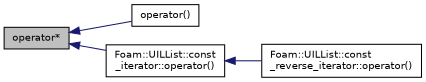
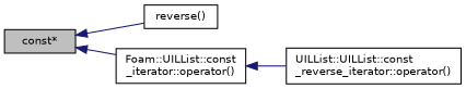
  digraph {
    rankdir=LR
    node [color=black fontname=Helvetica fontsize=10 shape=record]
    edge [color=midnightblue dir=back fontname=Helvetica fontsize=10 labelfontname=Helvetica labelfontsize=10 style=solid]
-   n1 [fillcolor=grey75 fontcolor=black height=0.2 label="operator*" style=filled width=0.4]
-   n2 [height=0.2 label="operator()" width=0.4]
+   n1 [fillcolor=grey75 fontcolor=black height=0.2 label="const*" style=filled width=0.4]
+   n2 [height=0.2 label="reverse()" width=0.4]
    n3 [height=0.2 label="Foam::UILList::const\l_iterator::operator()" width=0.4]
-   n4 [height=0.2 label="Foam::UILList::const\l_reverse_iterator::operator()" width=0.4]
+   n4 [height=0.2 label="UILList::UILList::const\l_reverse_iterator::operator()" width=0.4]
    n1 -> n2
    n1 -> n3
    n3 -> n4
  }
